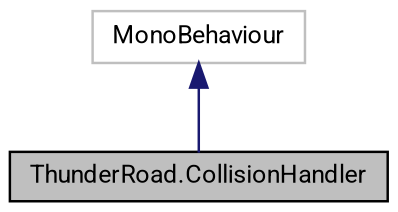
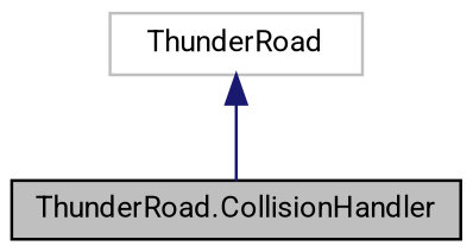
  digraph {
    fontname=Roboto
    node [fontname=Roboto fontsize=10 shape=record style=filled]
    n1 [color=black fillcolor=grey75 fontcolor=black height=0.2 label="ThunderRoad.CollisionHandler" width=0.4]
-   n2 [color=grey75 fillcolor=white height=0.2 label=MonoBehaviour width=0.4]
+   n2 [color=grey75 fillcolor=white height=0.2 label=ThunderRoad width=0.4]
    n2 -> n1 [color=midnightblue dir=back fontname=Roboto fontsize=10 labelfontname=Helvetica labelfontsize=10 style=solid]
  }
